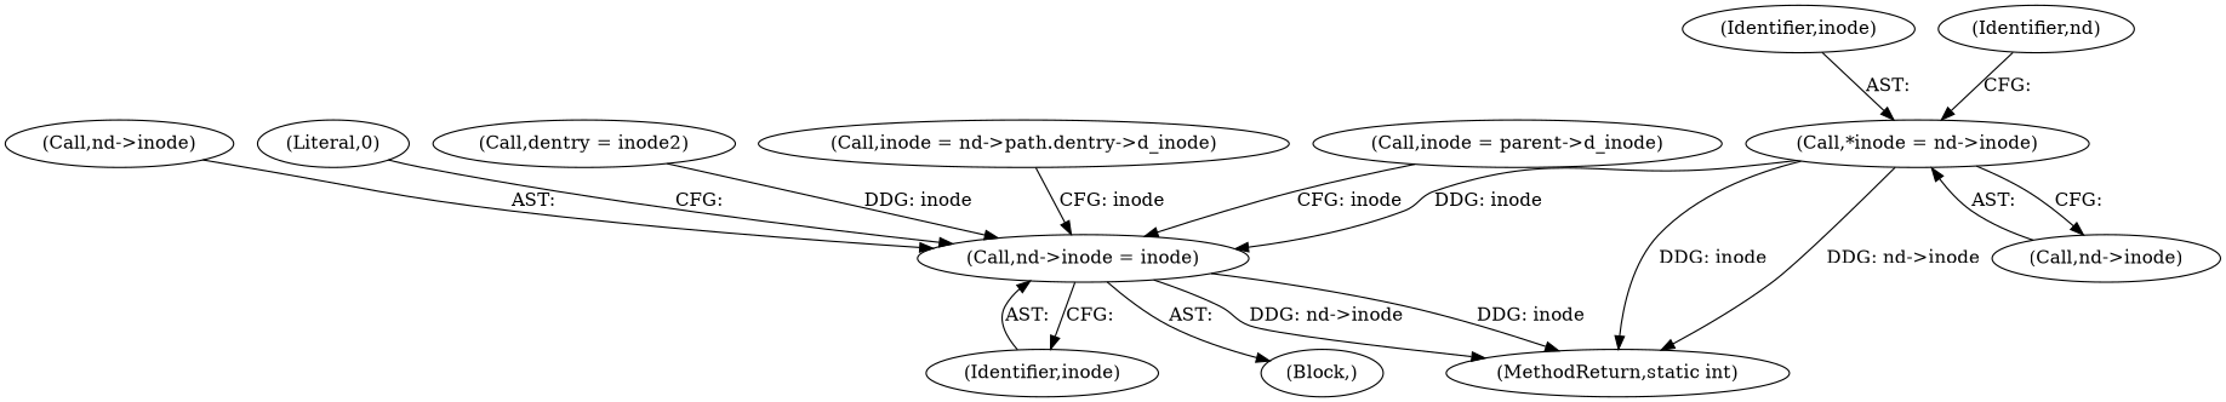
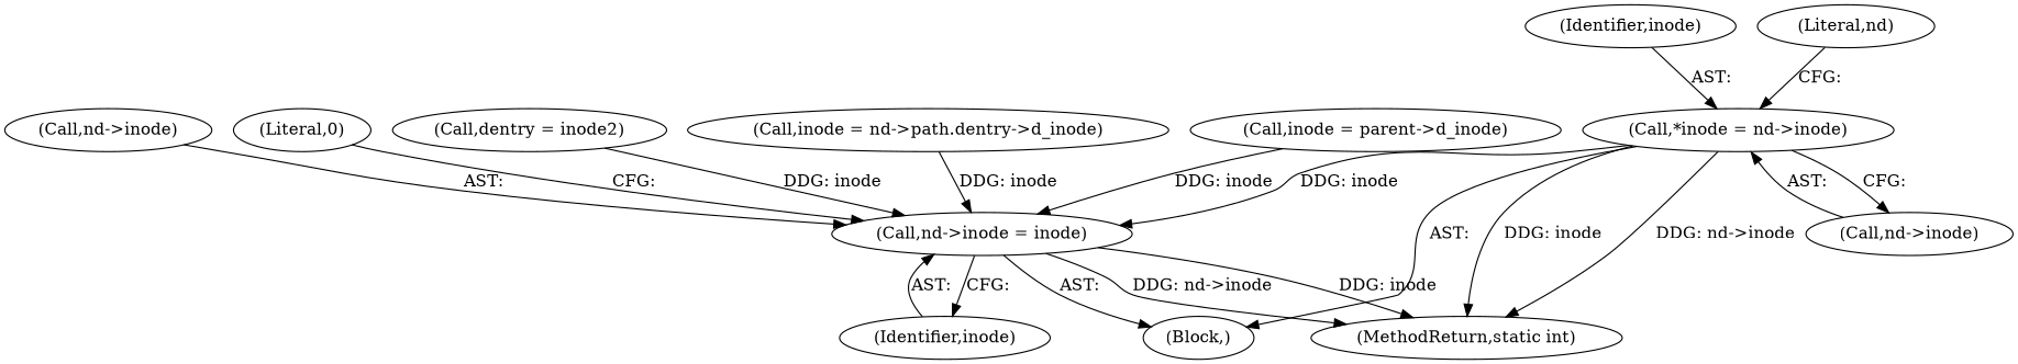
  digraph {
    n1 [label="(Call,*inode = nd->inode)"]
    n2 [label="(Call,nd->inode = inode)"]
    n3 [label="(Call,nd->inode)"]
    n4 [label="(MethodReturn,static int)"]
    n5 [label="(Block,)"]
    n6 [label="(Identifier,inode)"]
    n7 [label="(Call,inode = parent->d_inode)"]
    n8 [label="(Identifier,inode)"]
    n9 [label="(Call,nd->inode)"]
    n10 [label="(Literal,0)"]
    n11 [label="(Call,dentry = inode2)"]
    n12 [label="(Call,inode = nd->path.dentry->d_inode)"]
-   n13 [label="(Identifier,nd)"]
+   n13 [label="(Literal,nd)"]
    n1 -> n2 [label="DDG: inode"]
    n1 -> n3 [label="CFG: "]
    n1 -> n4 [label="DDG: nd->inode"]
    n1 -> n4 [label="DDG: inode"]
+   n1 -> n5 [label="AST: "]
    n2 -> n4 [label="DDG: nd->inode"]
    n2 -> n4 [label="DDG: inode"]
    n2 -> n5 [label="AST: "]
    n2 -> n6 [label="CFG: "]
    n3 -> n1 [label="AST: "]
    n6 -> n2 [label="AST: "]
-   n7 -> n2 [label="CFG: inode"]
+   n7 -> n2 [label="DDG: inode"]
    n8 -> n1 [label="AST: "]
    n9 -> n2 [label="AST: "]
    n10 -> n2 [label="CFG: "]
    n11 -> n2 [label="DDG: inode"]
-   n12 -> n2 [label="CFG: inode"]
+   n12 -> n2 [label="DDG: inode"]
    n13 -> n1 [label="CFG: "]
  }
